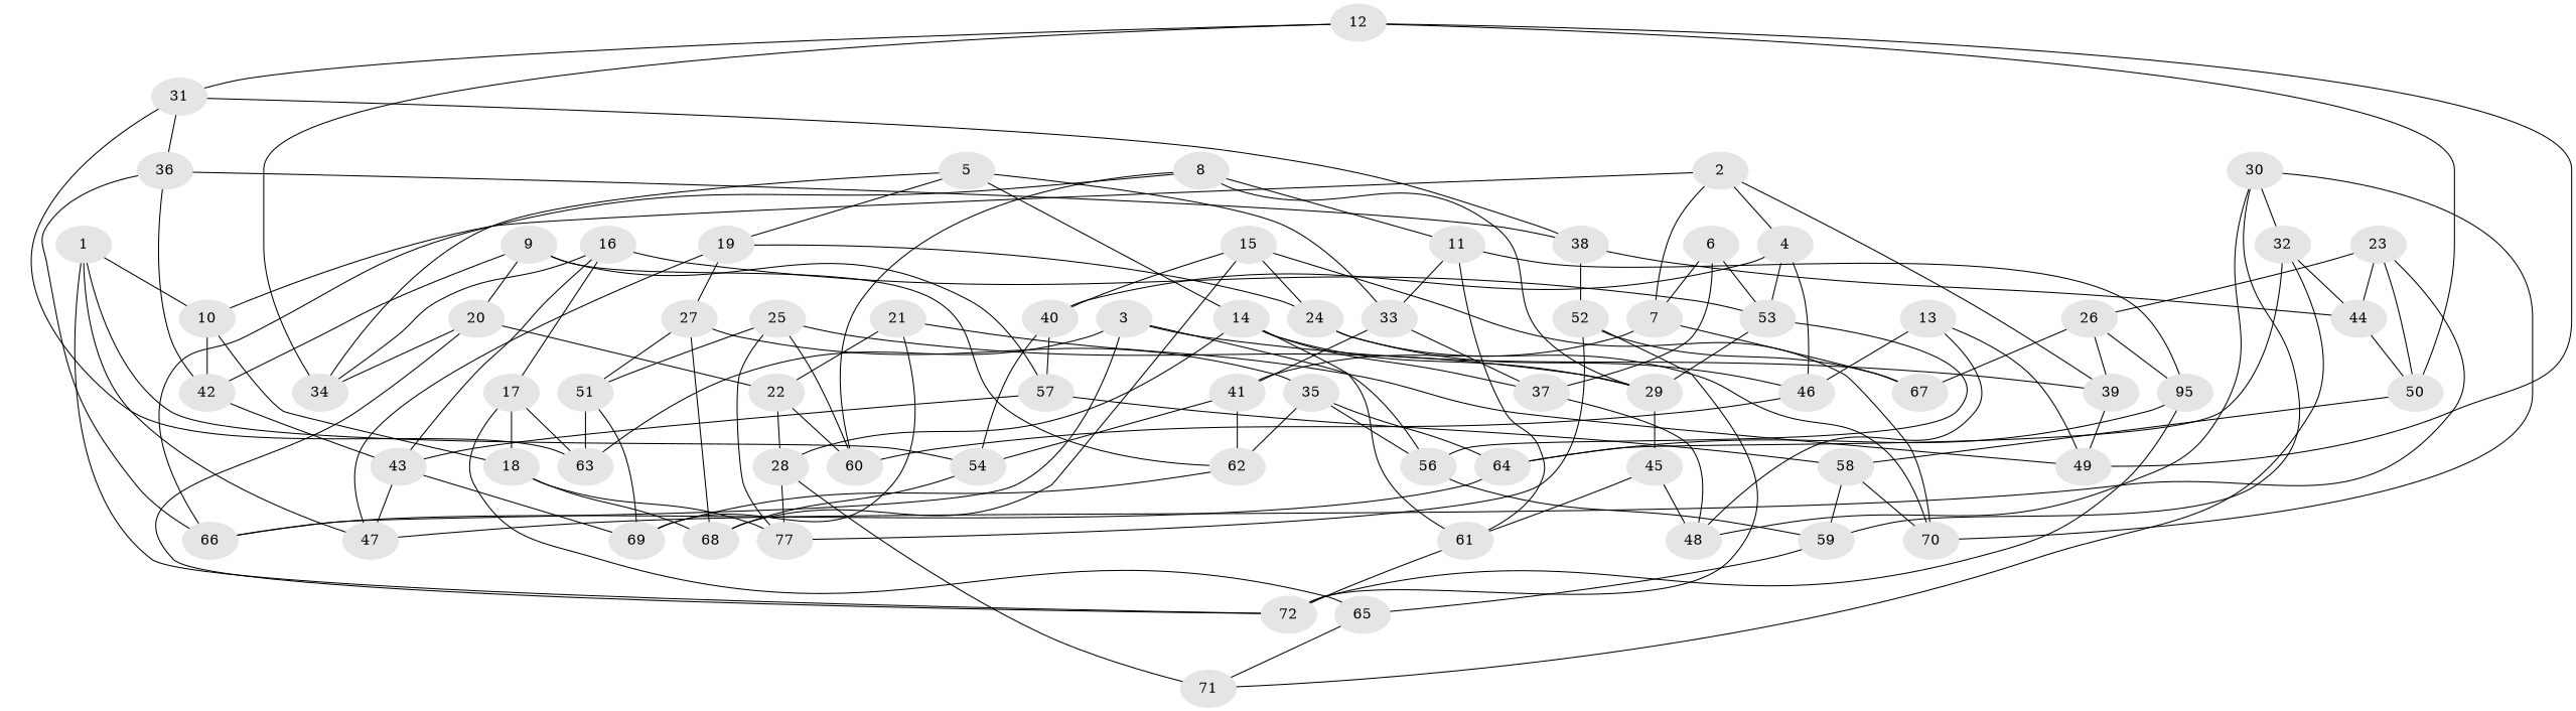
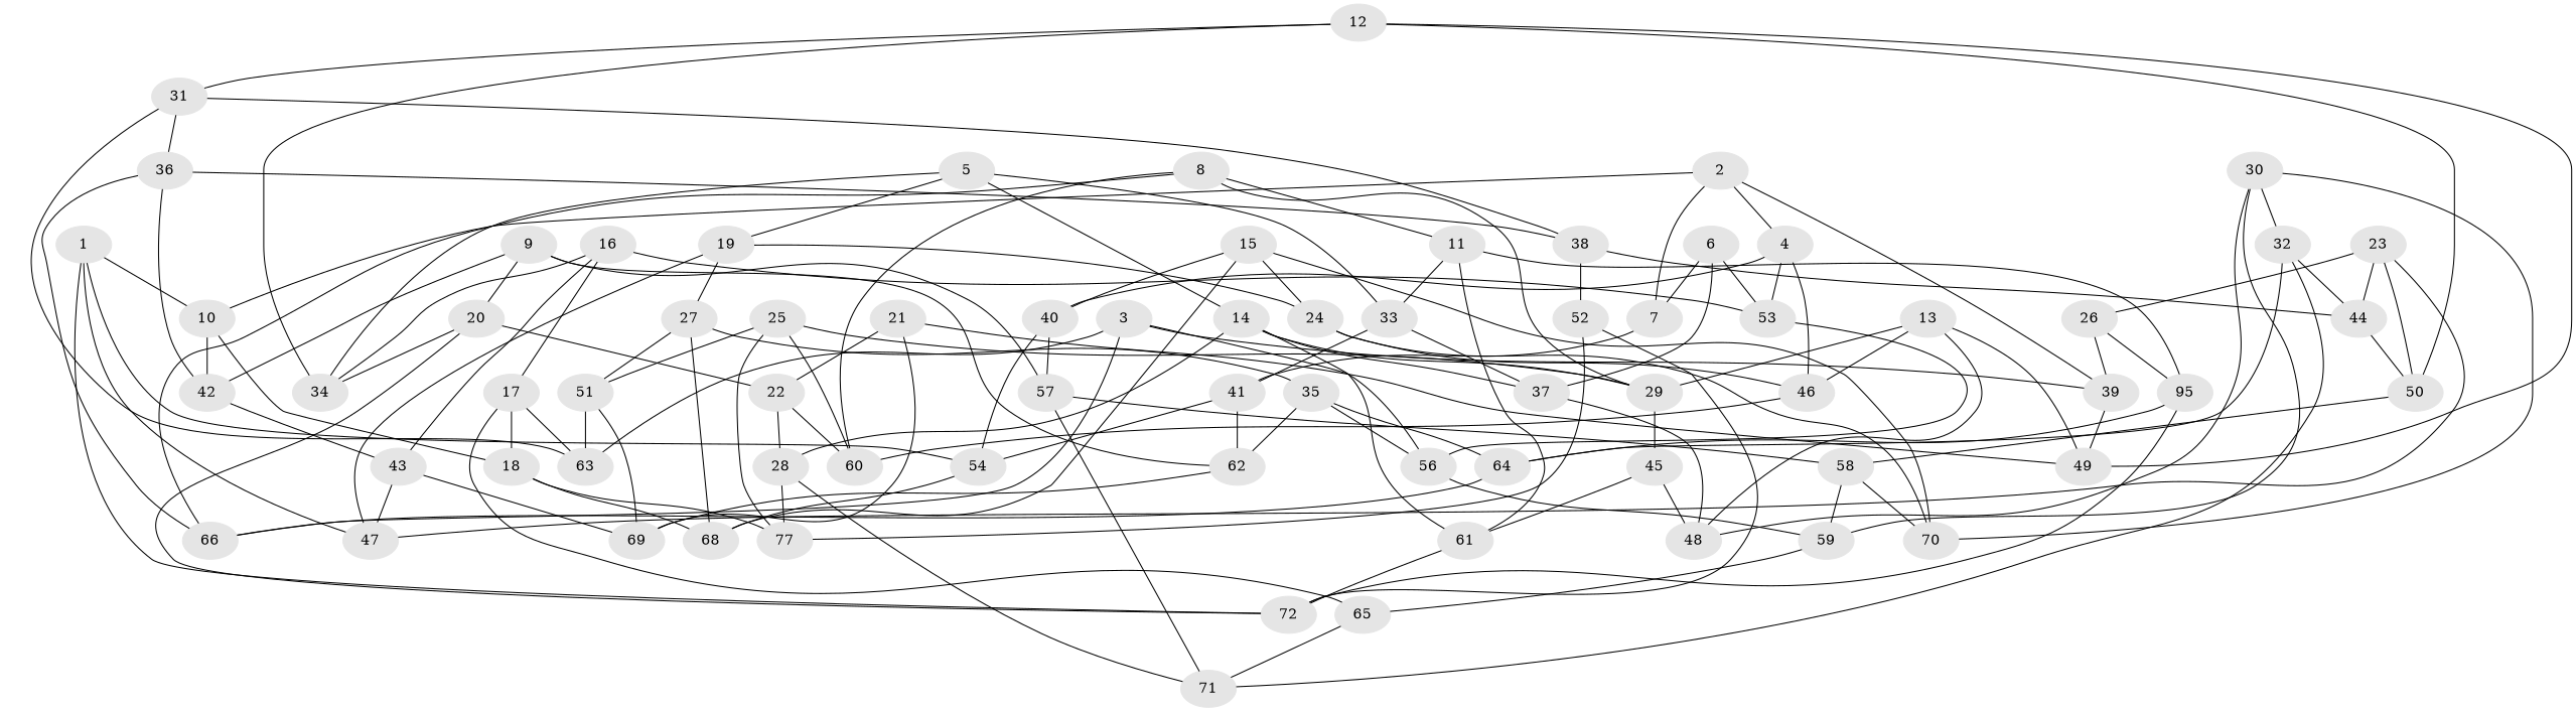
  graph {
    node [color=gray90 style=filled]
    1
    10
    47
    54
    72
    42
    18
    68
    2
    4
    7
    39
    40
    46
    53
    41
-   67
    49
    3
    56
    63
    66
    59
    57
    60
    5
    14
    19
    33
    34
    37
    61
    29
    28
    24
    27
    6
    48
    62
    8
    11
    n42 [label=95]
    45
    9
    20
    22
    43
    71
    58
    69
    n51 [label=77]
    64
    12
    31
    50
    36
    38
    13
    15
    70
    16
    17
    65
    51
    35
    21
    23
    26
    44
    25
    30
    32
    52
    1 -- 10
    1 -- 47
    1 -- 54
    1 -- 72
    10 -- 42
    10 -- 18
    54 -- 68
    42 -- 43
    18 -- 68
    18 -- n51
    2 -- 10
    2 -- 4
    2 -- 7
    2 -- 39
    4 -- 40
    4 -- 46
    4 -- 53
    7 -- 41
-   7 -- 67
    39 -- 49
    40 -- 54
    40 -- 57
    46 -- 60
    53 -- 56
    41 -- 54
    41 -- 62
    3 -- 39
    3 -- 56
    3 -- 63
    3 -- 66
    56 -- 59
    59 -- 65
-   57 -- 43
+   57 -- 71
    57 -- 58
    5 -- 14
    5 -- 19
    5 -- 33
    5 -- 34
    14 -- 37
    14 -- 61
    14 -- 29
    14 -- 28
    19 -- 47
    19 -- 24
    19 -- 27
    33 -- 41
    33 -- 37
    37 -- 48
    61 -- 72
    29 -- 45
    28 -- 71
    28 -- n51
    24 -- 46
    24 -- 70
    27 -- 68
    27 -- 51
    27 -- 35
    6 -- 7
    6 -- 53
    6 -- 37
    62 -- 69
    8 -- 66
    8 -- 60
    8 -- 29
    8 -- 11
    11 -- 33
    11 -- 61
    11 -- n42
    n42 -- 72
    n42 -- 64
    45 -- 61
    45 -- 48
    9 -- 42
    9 -- 57
    9 -- 62
    9 -- 20
    20 -- 72
    20 -- 34
    20 -- 22
    22 -- 60
    22 -- 28
    43 -- 47
    43 -- 69
    58 -- 59
    58 -- 70
    64 -- 66
    12 -- 49
    12 -- 34
    12 -- 31
    12 -- 50
    31 -- 63
    31 -- 36
    31 -- 38
    50 -- 58
    36 -- 42
    36 -- 66
    36 -- 38
    38 -- 44
    38 -- 52
    13 -- 46
    13 -- 49
-   53 -- 29
+   13 -- 29
    13 -- 48
    15 -- 68
    15 -- 40
    15 -- 24
    15 -- 70
    16 -- 53
    16 -- 34
    16 -- 43
    16 -- 17
    17 -- 18
    17 -- 63
    17 -- 65
    65 -- 71
    51 -- 63
    51 -- 69
    35 -- 56
    35 -- 62
    35 -- 64
    21 -- 49
    21 -- 22
    21 -- 69
    23 -- 47
    23 -- 50
    23 -- 26
    23 -- 44
    26 -- 39
-   26 -- 67
    26 -- n42
    44 -- 50
    25 -- 60
    25 -- 29
    25 -- n51
    25 -- 51
    30 -- 59
    30 -- 48
    30 -- 70
    30 -- 32
    32 -- 71
    32 -- 64
    32 -- 44
    52 -- 72
-   52 -- 67
    52 -- n51
  }
